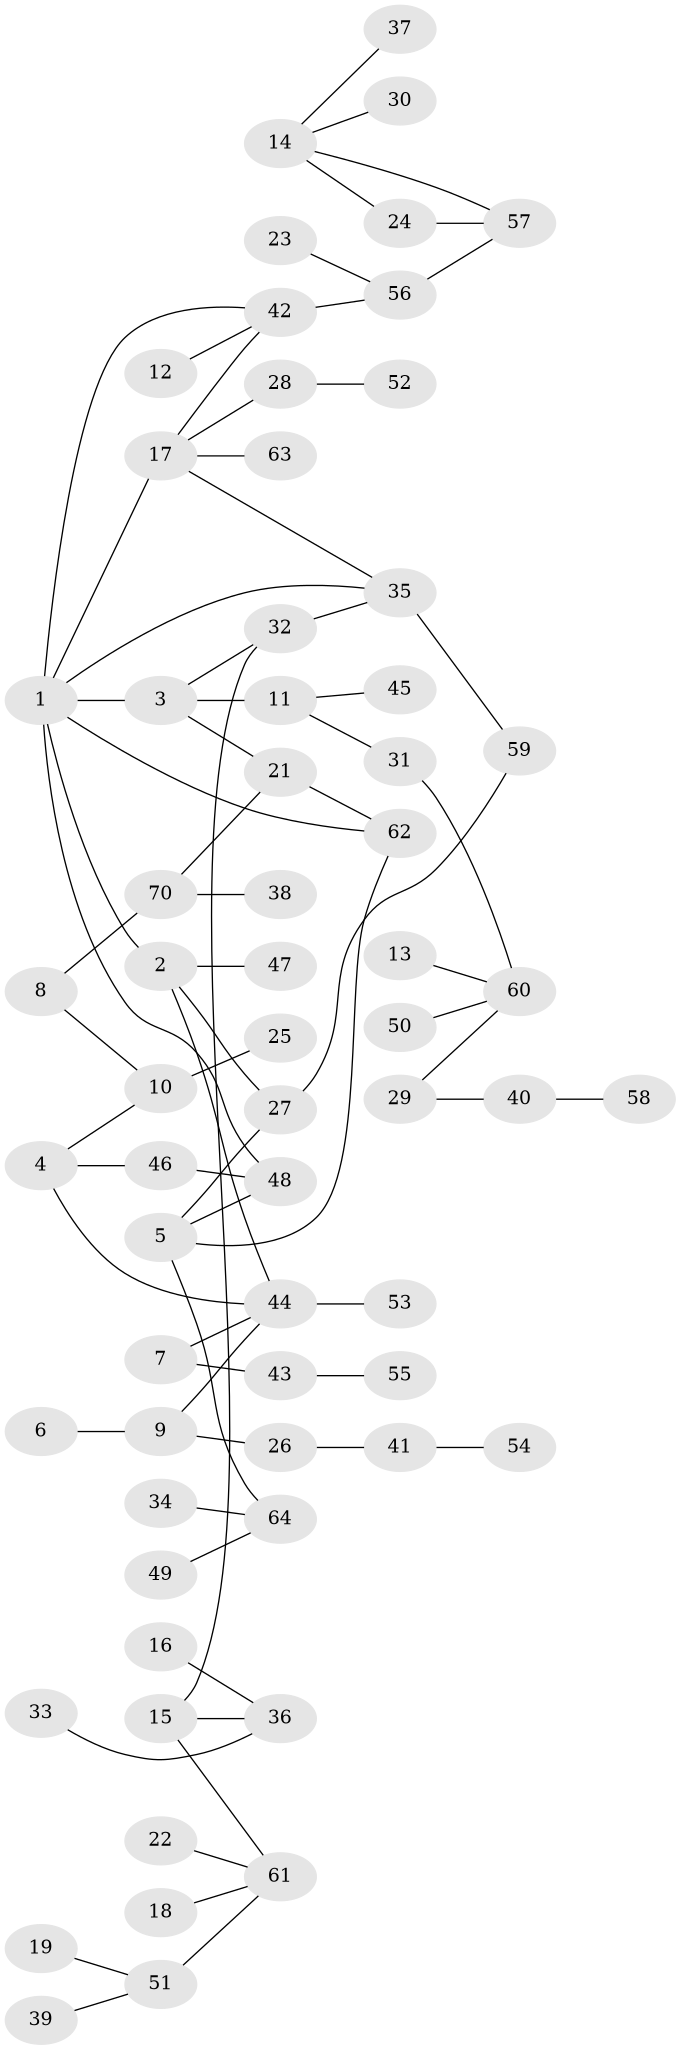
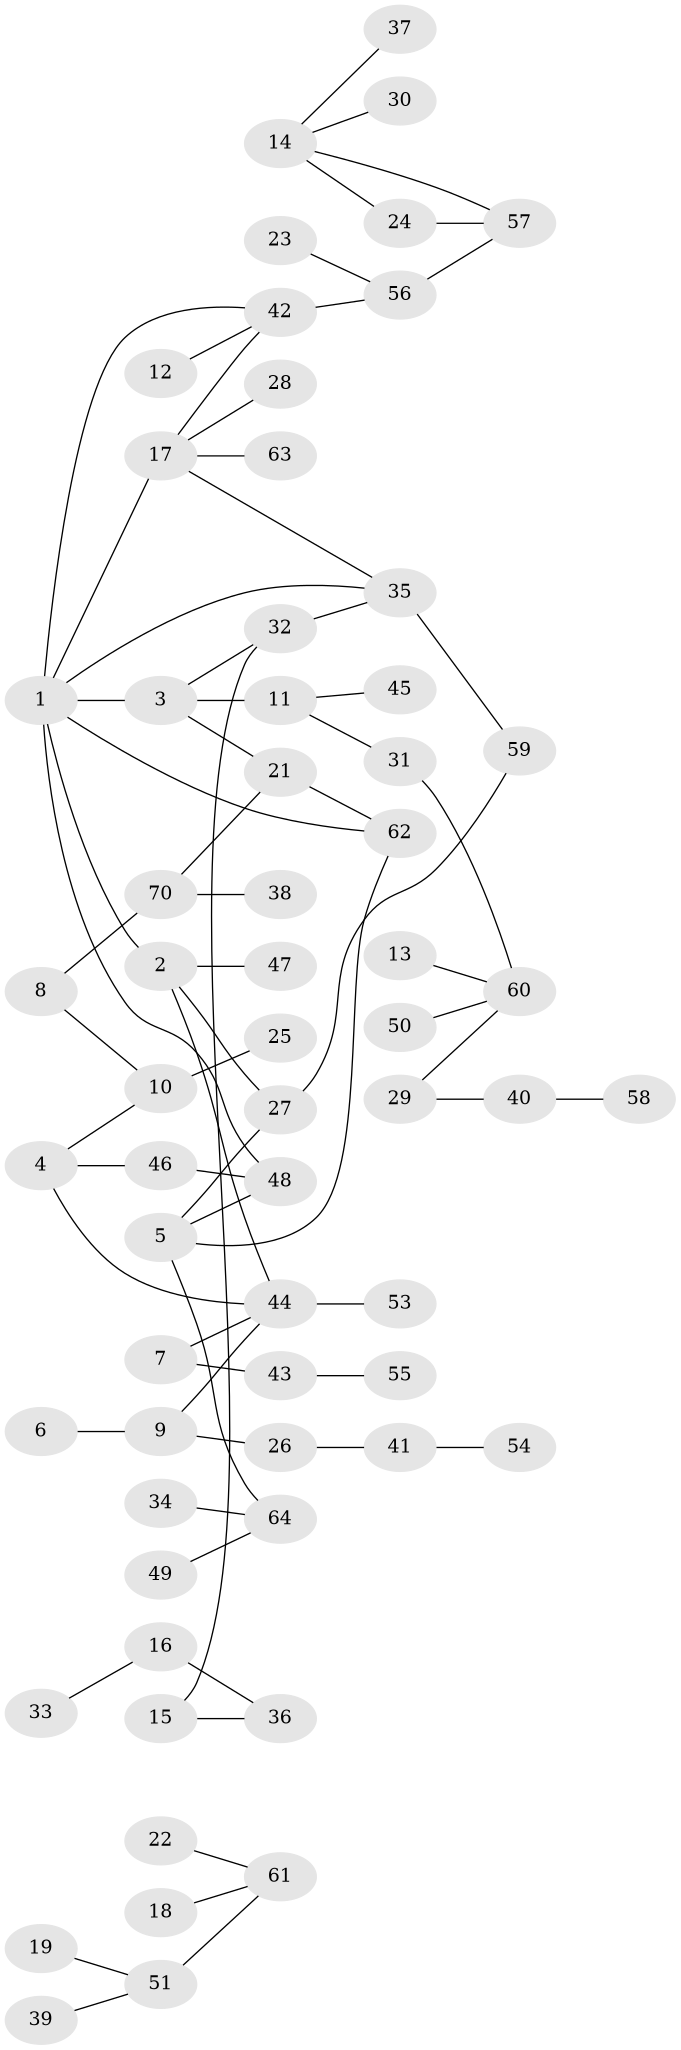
  graph {
    fontname="DejaVu Serif"
    rankdir=LR
    node [color=gray90 fontname="DejaVu Serif" style=filled]
    edge [fontname="DejaVu Serif" weight=1.0]
    1
    2
    3
    17
    35
    42
    48
    62
    27
    44
    47
    11
    21
    32
    28
    63
    59
    56
    53
    31
    45
    15
    36
    61
    4
    10
    46
    25
    5
    64
    6
    9
    26
    7
    43
    55
    8
    n38 [label=70]
    38
    41
    60
    12
    13
    14
    24
    30
    37
    57
    16
-   52
    18
    19
    51
    22
    23
    54
    29
    40
    58
    33
    34
    39
    49
    50
    1 -- 2
    1 -- 3
    1 -- 17
    1 -- 35
    1 -- 42
    1 -- 48
    1 -- 62
    2 -- 27
    2 -- 44
    2 -- 47
    3 -- 11
    3 -- 21
    3 -- 32
    17 -- 35
    17 -- 42
    17 -- 28
    17 -- 63
    35 -- 59
    42 -- 56
    27 -- 59
    44 -- 53
    11 -- 31
    11 -- 45
    21 -- 62
    32 -- 35
-   28 -- 52
    56 -- 57
    31 -- 60
    15 -- 32
    15 -- 36
-   15 -- 61
    4 -- 44
    4 -- 10
    4 -- 46
    10 -- 25
    46 -- 48
    5 -- 48
    5 -- 62
    5 -- 27
    5 -- 64
    6 -- 9
    9 -- 44
    9 -- 26
    26 -- 41
    7 -- 44
    7 -- 43
    43 -- 55
    8 -- 10
    8 -- n38
    n38 -- 21
    n38 -- 38
    41 -- 54
    12 -- 42
    13 -- 60
    14 -- 24
    14 -- 30
    14 -- 37
    14 -- 57
    24 -- 57
    16 -- 36
    18 -- 61
    19 -- 51
    51 -- 61
    22 -- 61
    23 -- 56
    29 -- 60
    29 -- 40
    40 -- 58
-   33 -- 36
+   33 -- 16
    34 -- 64
    39 -- 51
    49 -- 64
    50 -- 60
  }
